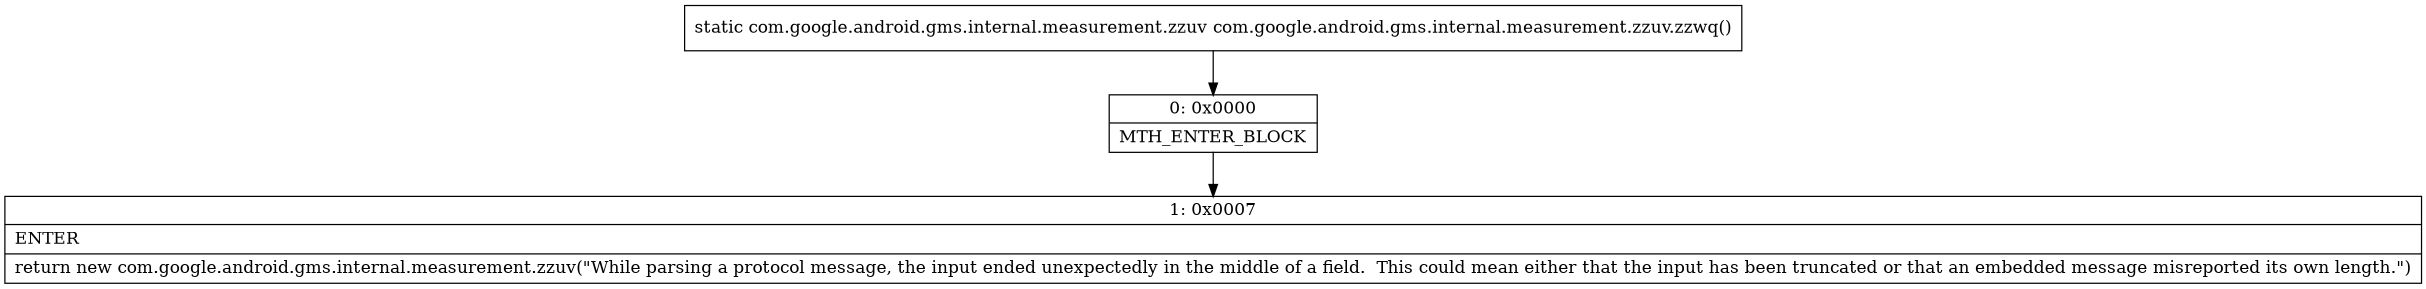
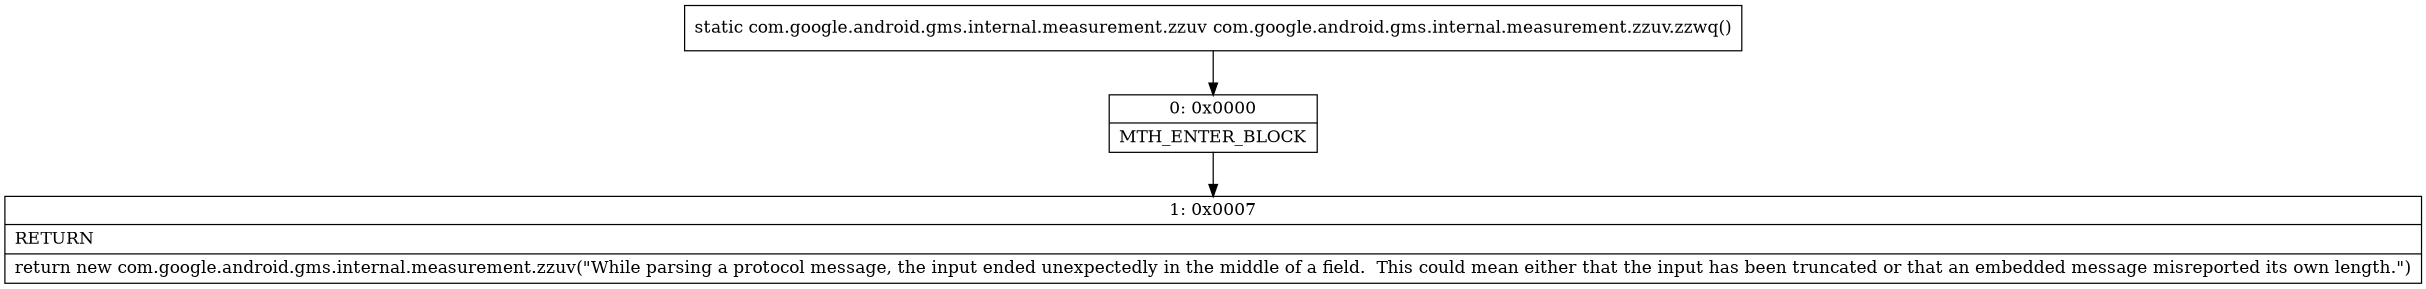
  digraph {
    node [shape=record]
    n1 [label="{0\:\ 0x0000|MTH_ENTER_BLOCK\l}"]
-   n2 [label="{1\:\ 0x0007|ENTER\l|return new com.google.android.gms.internal.measurement.zzuv(\"While parsing a protocol message, the input ended unexpectedly in the middle of a field.  This could mean either that the input has been truncated or that an embedded message misreported its own length.\")\l}"]
+   n2 [label="{1\:\ 0x0007|RETURN\l|return new com.google.android.gms.internal.measurement.zzuv(\"While parsing a protocol message, the input ended unexpectedly in the middle of a field.  This could mean either that the input has been truncated or that an embedded message misreported its own length.\")\l}"]
    n3 [label="{static com.google.android.gms.internal.measurement.zzuv com.google.android.gms.internal.measurement.zzuv.zzwq() }"]
    n1 -> n2
    n3 -> n1
  }
